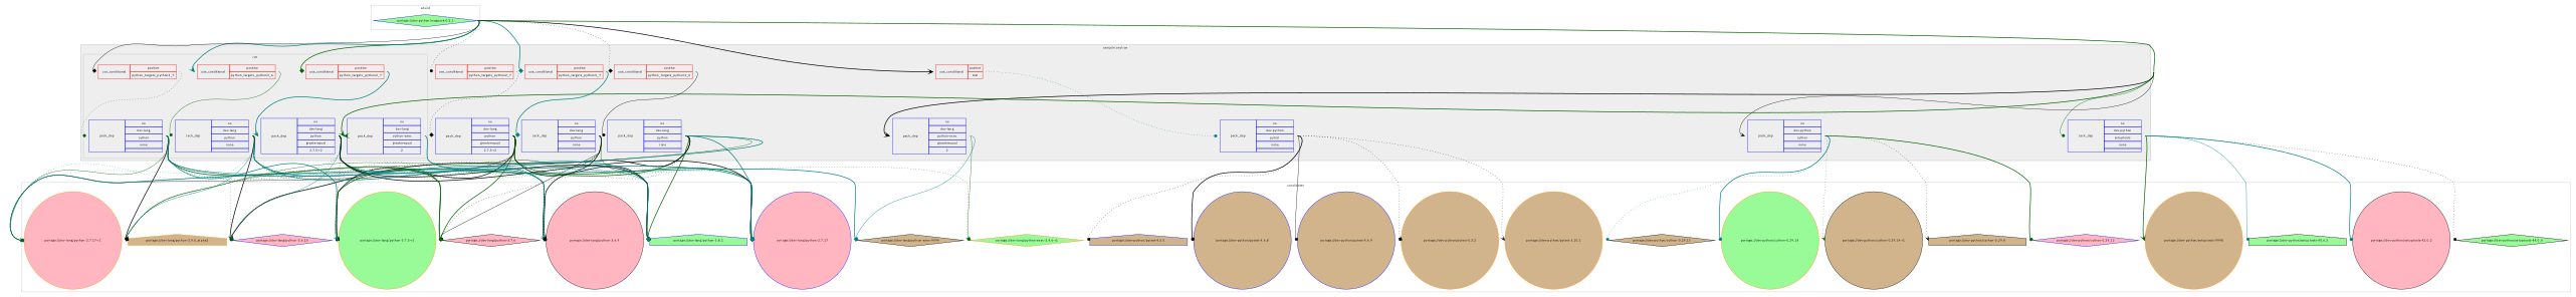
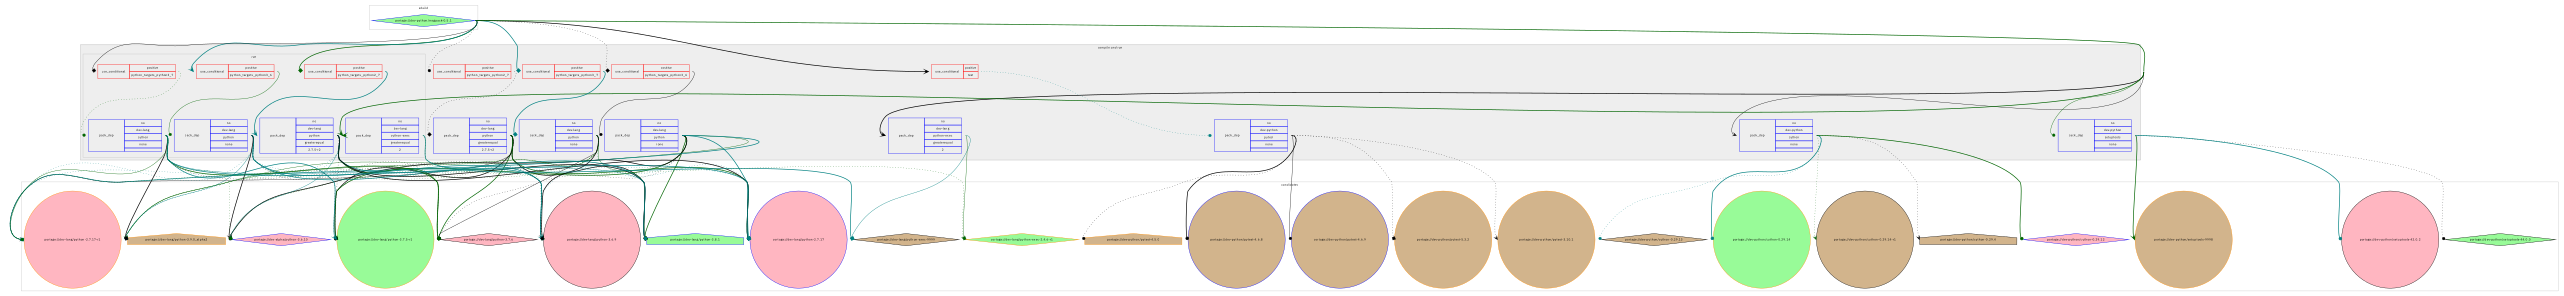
  digraph {
    compound=true
    concentrate=true
    fontname="IBM Plex Sans"
    fontsize=10
    newrank=true
    rankdir=TB
    ranksep=1.5
    node [color=blue fontname="IBM Plex Sans" fontsize=10 shape=none style=filled]
    edge [arrowhead=dot color=black fontname="IBM Plex Sans" headport=w style=bold tailport=e weight=100]
    n1 [fillcolor=palegreen label="portage://dev-python/msgpack-0.5.1" shape=diamond width=4]
    n2 [label=<<TABLE BORDER="0" CELLBORDER="1" CELLSPACING="0" CELLPADDING="4" WIDTH="220"><TR><TD ROWSPAN="6" CELLPADDING="30">pack_dep</TD></TR><TR><TD WIDTH="110">no</TD></TR><TR><TD>dev-lang</TD></TR><TR><TD>python</TD></TR><TR><TD>greaterequal</TD></TR><TR><TD>2.7.5-r2</TD></TR></TABLE>> style=""]
    n3 [color=red label=<<TABLE BORDER="0" CELLBORDER="1" CELLSPACING="0" CELLPADDING="4"><TR><TD ROWSPAN="3" CELLPADDING="10">use_conditional</TD></TR><TR><TD>positive</TD></TR><TR><TD>python_targets_python2_7</TD></TR></TABLE>> style=""]
    n4 [label=<<TABLE BORDER="0" CELLBORDER="1" CELLSPACING="0" CELLPADDING="4" WIDTH="220"><TR><TD ROWSPAN="6" CELLPADDING="30">pack_dep</TD></TR><TR><TD WIDTH="110">no</TD></TR><TR><TD>dev-lang</TD></TR><TR><TD>python</TD></TR><TR><TD>none</TD></TR><TR><TD></TD></TR></TABLE>> style=""]
    n5 [color=red label=<<TABLE BORDER="0" CELLBORDER="1" CELLSPACING="0" CELLPADDING="4"><TR><TD ROWSPAN="3" CELLPADDING="10">use_conditional</TD></TR><TR><TD>positive</TD></TR><TR><TD>python_targets_python3_6</TD></TR></TABLE>> style=""]
    n6 [label=<<TABLE BORDER="0" CELLBORDER="1" CELLSPACING="0" CELLPADDING="4" WIDTH="220"><TR><TD ROWSPAN="6" CELLPADDING="30">pack_dep</TD></TR><TR><TD WIDTH="110">no</TD></TR><TR><TD>dev-lang</TD></TR><TR><TD>python</TD></TR><TR><TD>none</TD></TR><TR><TD></TD></TR></TABLE>> style=""]
    n7 [color=red label=<<TABLE BORDER="0" CELLBORDER="1" CELLSPACING="0" CELLPADDING="4"><TR><TD ROWSPAN="3" CELLPADDING="10">use_conditional</TD></TR><TR><TD>positive</TD></TR><TR><TD>python_targets_python3_7</TD></TR></TABLE>> style=""]
    n8 [label=<<TABLE BORDER="0" CELLBORDER="1" CELLSPACING="0" CELLPADDING="4" WIDTH="220"><TR><TD ROWSPAN="6" CELLPADDING="30">pack_dep</TD></TR><TR><TD WIDTH="110">no</TD></TR><TR><TD>dev-python</TD></TR><TR><TD>pytest</TD></TR><TR><TD>none</TD></TR><TR><TD></TD></TR></TABLE>> style=""]
    n9 [color=red label=<<TABLE BORDER="0" CELLBORDER="1" CELLSPACING="0" CELLPADDING="4"><TR><TD ROWSPAN="3" CELLPADDING="10">use_conditional</TD></TR><TR><TD>positive</TD></TR><TR><TD>test</TD></TR></TABLE>> style=""]
    n10 [label=<<TABLE BORDER="0" CELLBORDER="1" CELLSPACING="0" CELLPADDING="4" WIDTH="220"><TR><TD ROWSPAN="6" CELLPADDING="30">pack_dep</TD></TR><TR><TD WIDTH="110">no</TD></TR><TR><TD>dev-lang</TD></TR><TR><TD>python-exec</TD></TR><TR><TD>greaterequal</TD></TR><TR><TD>2</TD></TR></TABLE>> style=""]
    n11 [label=<<TABLE BORDER="0" CELLBORDER="1" CELLSPACING="0" CELLPADDING="4" WIDTH="220"><TR><TD ROWSPAN="6" CELLPADDING="30">pack_dep</TD></TR><TR><TD WIDTH="110">no</TD></TR><TR><TD>dev-python</TD></TR><TR><TD>cython</TD></TR><TR><TD>none</TD></TR><TR><TD></TD></TR></TABLE>> style=""]
    n12 [label=<<TABLE BORDER="0" CELLBORDER="1" CELLSPACING="0" CELLPADDING="4" WIDTH="220"><TR><TD ROWSPAN="6" CELLPADDING="30">pack_dep</TD></TR><TR><TD WIDTH="110">no</TD></TR><TR><TD>dev-python</TD></TR><TR><TD>setuptools</TD></TR><TR><TD>none</TD></TR><TR><TD></TD></TR></TABLE>> style=""]
    n13 [label=<<TABLE BORDER="0" CELLBORDER="1" CELLSPACING="0" CELLPADDING="4" WIDTH="220"><TR><TD ROWSPAN="6" CELLPADDING="30">pack_dep</TD></TR><TR><TD WIDTH="110">no</TD></TR><TR><TD>dev-lang</TD></TR><TR><TD>python</TD></TR><TR><TD>greaterequal</TD></TR><TR><TD>2.7.5-r2</TD></TR></TABLE>> style=""]
    n14 [color=red label=<<TABLE BORDER="0" CELLBORDER="1" CELLSPACING="0" CELLPADDING="4"><TR><TD ROWSPAN="3" CELLPADDING="10">use_conditional</TD></TR><TR><TD>positive</TD></TR><TR><TD>python_targets_python2_7</TD></TR></TABLE>> style=""]
    n15 [label=<<TABLE BORDER="0" CELLBORDER="1" CELLSPACING="0" CELLPADDING="4" WIDTH="220"><TR><TD ROWSPAN="6" CELLPADDING="30">pack_dep</TD></TR><TR><TD WIDTH="110">no</TD></TR><TR><TD>dev-lang</TD></TR><TR><TD>python</TD></TR><TR><TD>none</TD></TR><TR><TD></TD></TR></TABLE>> style=""]
    n16 [color=red label=<<TABLE BORDER="0" CELLBORDER="1" CELLSPACING="0" CELLPADDING="4"><TR><TD ROWSPAN="3" CELLPADDING="10">use_conditional</TD></TR><TR><TD>positive</TD></TR><TR><TD>python_targets_python3_6</TD></TR></TABLE>> style=""]
    n17 [label=<<TABLE BORDER="0" CELLBORDER="1" CELLSPACING="0" CELLPADDING="4" WIDTH="220"><TR><TD ROWSPAN="6" CELLPADDING="30">pack_dep</TD></TR><TR><TD WIDTH="110">no</TD></TR><TR><TD>dev-lang</TD></TR><TR><TD>python</TD></TR><TR><TD>none</TD></TR><TR><TD></TD></TR></TABLE>> style=""]
    n18 [color=red label=<<TABLE BORDER="0" CELLBORDER="1" CELLSPACING="0" CELLPADDING="4"><TR><TD ROWSPAN="3" CELLPADDING="10">use_conditional</TD></TR><TR><TD>positive</TD></TR><TR><TD>python_targets_python3_7</TD></TR></TABLE>> style=""]
    n19 [label=<<TABLE BORDER="0" CELLBORDER="1" CELLSPACING="0" CELLPADDING="4" WIDTH="220"><TR><TD ROWSPAN="6" CELLPADDING="30">pack_dep</TD></TR><TR><TD WIDTH="110">no</TD></TR><TR><TD>dev-lang</TD></TR><TR><TD>python-exec</TD></TR><TR><TD>greaterequal</TD></TR><TR><TD>2</TD></TR></TABLE>> style=""]
    n20 [color=darkorange fillcolor=tan label="portage://dev-lang/python-3.9.0_alpha2" shape=house width=4]
    n21 [fillcolor=palegreen label="portage://dev-lang/python-3.8.1" shape=house width=4]
    n22 [color=black fillcolor=lightpink label="portage://dev-lang/python-3.7.6" shape=diamond width=4]
    n23 [color=darkorange fillcolor=palegreen label="portage://dev-lang/python-3.7.5-r1" shape=circle width=4]
    n24 [color=black fillcolor=lightpink label="portage://dev-lang/python-3.6.9" shape=circle width=4]
-   n25 [fillcolor=lightpink label="portage://dev-lang/python-3.6.10" shape=diamond width=4]
+   n25 [fillcolor=lightpink label="portage://dev-alpha/python-3.6.10" shape=diamond width=4]
    n26 [color=darkorange fillcolor=lightpink label="portage://dev-lang/python-2.7.17-r1" shape=circle width=4]
    n27 [fillcolor=lightpink label="portage://dev-lang/python-2.7.17" shape=circle width=4]
    n28 [color=black fillcolor=tan label="portage://dev-lang/python-exec-9999" shape=diamond width=4]
    n29 [color=darkorange fillcolor=palegreen label="portage://dev-lang/python-exec-2.4.6-r1" shape=diamond width=4]
    n30 [color=darkorange fillcolor=tan label="portage://dev-python/pytest-5.3.2" shape=circle width=4]
    n31 [fillcolor=tan label="portage://dev-python/pytest-4.6.9" shape=circle width=4]
    n32 [fillcolor=tan label="portage://dev-python/pytest-4.6.8" shape=circle width=4]
-   n33 [fillcolor=tan label="portage://dev-python/pytest-4.5.0" shape=house width=4]
+   n33 [color=darkorange fillcolor=tan label="portage://dev-python/pytest-4.5.0" shape=house width=4]
    n34 [color=darkorange fillcolor=tan label="portage://dev-python/pytest-3.10.1" shape=circle width=4]
    n35 [color=black fillcolor=tan label="portage://dev-python/cython-0.29.4" shape=house width=4]
    n36 [color=black fillcolor=tan label="portage://dev-python/cython-0.29.14-r1" shape=circle width=4]
    n37 [color=darkorange fillcolor=palegreen label="portage://dev-python/cython-0.29.14" shape=circle width=4]
    n38 [color=black fillcolor=tan label="portage://dev-python/cython-0.29.13" shape=diamond width=4]
    n39 [fillcolor=lightpink label="portage://dev-python/cython-0.29.12" shape=diamond width=4]
    n40 [color=darkorange fillcolor=tan label="portage://dev-python/setuptools-9998" shape=circle width=4]
    n41 [color=black fillcolor=palegreen label="portage://dev-python/setuptools-44.0.0" shape=diamond width=4]
    n42 [color=black fillcolor=lightpink label="portage://dev-python/setuptools-42.0.2" shape=circle width=4]
-   n43 [color=black fillcolor=palegreen label="portage://dev-python/setuptools-40.6.3" shape=house width=4]
    subgraph cluster_1 {
      color=gray
      label=<<i>dependencies</i>>
      subgraph cluster_2 {
        color=gray
        fillcolor="#eeeeee"
        label=<<i>compile</i>>
        style=filled
        subgraph sub_3 {
          color=gray
          fillcolor="#eeeeee"
          label=<<i>compile</i>>
          style=filled
          n3
          subgraph sub_4 {
            color=gray
            fillcolor="#eeeeee"
            label=<<i>compile</i>>
            style=filled
            n2
          }
        }
        subgraph sub_5 {
          color=gray
          fillcolor="#eeeeee"
          label=<<i>compile</i>>
          style=filled
          n5
          subgraph sub_6 {
            color=gray
            fillcolor="#eeeeee"
            label=<<i>compile</i>>
            style=filled
            n4
          }
        }
        subgraph sub_7 {
          color=gray
          fillcolor="#eeeeee"
          label=<<i>compile</i>>
          style=filled
          n7
          subgraph sub_8 {
            color=gray
            fillcolor="#eeeeee"
            label=<<i>compile</i>>
            style=filled
            n6
          }
        }
        subgraph sub_9 {
          color=gray
          fillcolor="#eeeeee"
          label=<<i>compile</i>>
          style=filled
          n9
          subgraph sub_10 {
            color=gray
            fillcolor="#eeeeee"
            label=<<i>compile</i>>
            style=filled
            n8
          }
        }
        subgraph sub_11 {
          color=gray
          fillcolor="#eeeeee"
          label=<<i>compile</i>>
          style=filled
          n10
        }
        subgraph sub_12 {
          color=gray
          fillcolor="#eeeeee"
          label=<<i>compile</i>>
          style=filled
          n11
        }
        subgraph sub_13 {
          color=gray
          fillcolor="#eeeeee"
          label=<<i>compile</i>>
          style=filled
          n12
        }
      }
      subgraph cluster_14 {
        color=gray
        fillcolor="#eeeeee"
        label=<<i>compile and run</i>>
        style=filled
      }
      subgraph cluster_15 {
        color=gray
        fillcolor="#eeeeee"
        label=<<i>run</i>>
        style=filled
        subgraph sub_16 {
          color=gray
          fillcolor="#eeeeee"
          label=<<i>run</i>>
          style=filled
          n14
          subgraph sub_17 {
            color=gray
            fillcolor="#eeeeee"
            label=<<i>run</i>>
            style=filled
            n13
          }
        }
        subgraph sub_18 {
          color=gray
          fillcolor="#eeeeee"
          label=<<i>run</i>>
          style=filled
          n16
          subgraph sub_19 {
            color=gray
            fillcolor="#eeeeee"
            label=<<i>run</i>>
            style=filled
            n15
          }
        }
        subgraph sub_20 {
          color=gray
          fillcolor="#eeeeee"
          label=<<i>run</i>>
          style=filled
          n18
          subgraph sub_21 {
            color=gray
            fillcolor="#eeeeee"
            label=<<i>run</i>>
            style=filled
            n17
          }
        }
        subgraph sub_22 {
          color=gray
          fillcolor="#eeeeee"
          label=<<i>run</i>>
          style=filled
          n19
        }
      }
    }
    subgraph cluster_23 {
      color=gray
      label=<<i>ebuild</i>>
      n1
    }
    subgraph cluster_24 {
      color=gray
      label=<<i>candidates</i>>
      rank=same
      subgraph sub_25 {
        color=black
        label=<<i>candidates</i>>
        nodesep=1
        rank=same
        n20
        n21
        n22
        n23
        n24
        n25
        n26
        n27
      }
      subgraph sub_26 {
        color=black
        label=<<i>candidates</i>>
        nodesep=1
        rank=same
        n28
        n29
      }
      subgraph sub_27 {
        color=black
        label=<<i>candidates</i>>
        nodesep=1
        rank=same
        n20
        n21
        n22
        n23
        n24
        n25
        n26
        n27
      }
      subgraph sub_28 {
        color=black
        label=<<i>candidates</i>>
        nodesep=1
        rank=same
        n20
        n21
        n22
        n23
        n24
        n25
        n26
        n27
      }
      subgraph sub_29 {
        color=black
        label=<<i>candidates</i>>
        nodesep=1
        rank=same
        n30
        n31
        n32
        n33
        n34
      }
      subgraph sub_30 {
        color=black
        label=<<i>candidates</i>>
        nodesep=1
        rank=same
        n35
        n36
        n37
        n38
        n39
      }
      subgraph sub_31 {
        color=black
        label=<<i>candidates</i>>
        nodesep=1
        rank=same
        n40
        n41
        n42
-       n43
      }
      subgraph sub_32 {
        color=black
        label=<<i>candidates</i>>
        nodesep=1
        rank=same
        n20
        n21
        n22
        n23
        n24
        n25
        n26
        n27
      }
      subgraph sub_33 {
        color=black
        label=<<i>candidates</i>>
        nodesep=1
        rank=same
        n20
        n21
        n22
        n23
        n24
        n25
        n26
        n27
      }
      subgraph sub_34 {
        color=black
        label=<<i>candidates</i>>
        nodesep=1
        rank=same
        n20
        n21
        n22
        n23
        n24
        n25
        n26
        n27
      }
      subgraph sub_35 {
        color=black
        label=<<i>candidates</i>>
        nodesep=1
        rank=same
        n28
        n29
      }
    }
    n1 -> n3 [style=dotted weight=20]
    n1 -> n5 [arrowhead=box style=dotted weight=20]
    n1 -> n7 [arrowhead=box color=teal weight=20]
    n1 -> n9 [arrowhead=vee weight=20]
    n1 -> n10 [arrowhead=vee weight=20]
    n1 -> n11 [arrowhead=vee style=solid weight=20]
    n1 -> n12 [color=darkgreen style=solid weight=20]
    n1 -> n14 [arrowhead=box color=darkgreen weight=20]
    n1 -> n16 [arrowhead=vee color=teal weight=20]
    n1 -> n18 [arrowhead=box style=solid weight=20]
    n1 -> n19 [arrowhead=vee color=darkgreen weight=20]
    n2 -> n20 [arrowhead=vee color=darkgreen style=dotted]
    n2 -> n21 [arrowhead=box]
    n2 -> n22 [color=darkgreen]
    n2 -> n23 [arrowhead=box]
    n2 -> n24 [arrowhead=box color=darkgreen style=dotted]
    n2 -> n25 [arrowhead=vee color=darkgreen style=dotted]
    n2 -> n26 [arrowhead=vee style=solid]
    n2 -> n27 [arrowhead=box color=darkgreen]
    n3 -> n2 [arrowhead=box style=dotted weight=20]
    n4 -> n20 [color=darkgreen style=solid]
    n4 -> n21 [arrowhead=box color=darkgreen]
    n4 -> n22 [style=dotted]
    n4 -> n23 [arrowhead=box color=darkgreen]
    n4 -> n24 [color=teal style=dotted]
    n4 -> n25 [arrowhead=vee]
    n4 -> n26 [arrowhead=box color=teal]
    n4 -> n27 [arrowhead=box color=teal]
    n5 -> n4 [style=solid weight=20]
    n6 -> n20 [arrowhead=vee color=darkgreen style=solid]
    n6 -> n21 [color=darkgreen style=solid]
    n6 -> n22 [style=solid]
    n6 -> n23 [arrowhead=vee color=darkgreen style=dotted]
    n6 -> n24 [arrowhead=vee]
    n6 -> n25 [color=darkgreen style=dotted]
    n6 -> n26 [color=darkgreen style=dotted]
    n6 -> n27 [arrowhead=box color=teal style=dotted]
    n7 -> n6 [arrowhead=box color=teal weight=20]
    n8 -> n30 [arrowhead=box style=dotted]
    n8 -> n31 [style=solid]
    n8 -> n32
    n8 -> n33 [style=dotted]
    n8 -> n34 [arrowhead=vee style=dotted]
    n9 -> n8 [color=teal style=dotted weight=20]
    n10 -> n28 [arrowhead=box color=teal style=solid]
    n10 -> n29 [arrowhead=box color=darkgreen style=solid]
    n11 -> n35 [arrowhead=vee style=dotted]
    n11 -> n36 [arrowhead=vee color=darkgreen style=dotted]
    n11 -> n37 [color=teal]
    n11 -> n38 [color=teal style=dotted]
    n11 -> n39 [color=darkgreen]
    n12 -> n40 [arrowhead=vee color=darkgreen]
    n12 -> n41 [style=dotted]
    n12 -> n42 [color=teal]
-   n12 -> n43 [color=teal style=solid]
    n13 -> n20 [color=teal style=dotted]
    n13 -> n21
    n13 -> n22 [arrowhead=box color=darkgreen]
    n13 -> n23 [style=dotted]
    n13 -> n24 [arrowhead=vee color=teal]
    n13 -> n25 [arrowhead=box color=teal style=solid]
    n13 -> n26 [arrowhead=box color=teal style=dotted]
    n13 -> n27
    n14 -> n13 [arrowhead=vee color=teal weight=20]
    n15 -> n20 [color=teal style=solid]
    n15 -> n21 [color=teal]
    n15 -> n22 [style=dotted]
    n15 -> n23 [style=dotted]
    n15 -> n24 [color=teal]
    n15 -> n25
    n15 -> n26 [color=teal style=dotted]
    n15 -> n27 [arrowhead=box color=teal style=dotted]
    n16 -> n15 [color=darkgreen style=solid weight=20]
    n17 -> n20 [arrowhead=box]
    n17 -> n21 [color=teal style=solid]
    n17 -> n22 [color=darkgreen]
    n17 -> n23 [arrowhead=vee color=teal]
    n17 -> n24 [arrowhead=box style=dotted]
    n17 -> n25 [arrowhead=box color=darkgreen style=dotted]
    n17 -> n26 [color=darkgreen style=solid]
    n17 -> n27 [arrowhead=box color=teal]
    n18 -> n17 [color=darkgreen style=dotted weight=20]
    n19 -> n28 [arrowhead=box color=teal]
    n19 -> n29 [arrowhead=vee color=darkgreen style=dotted]
  }
